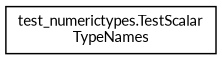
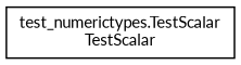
  digraph {
    rankdir=TB
    fontname=Lato
-   n1 [color=black fillcolor=white fontname=Lato fontsize=10 height=0.2 label="test_numerictypes.TestScalar\lTypeNames" shape=record style=filled width=0.4]
+   n1 [color=black fillcolor=white fontname=Lato fontsize=10 height=0.2 label="test_numerictypes.TestScalar\lTestScalar" shape=record style=filled width=0.4]
  }
